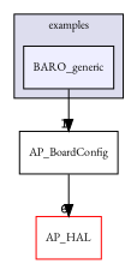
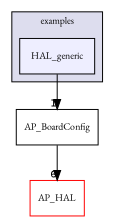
  digraph {
    compound=true
    fontname="EB Garamond"
    node [fontname="EB Garamond" fontsize=10 shape=box style=filled]
    edge [fontname="EB Garamond" labeldistance=1.5 labelfontname=Helvetica labelfontsize=10]
-   n1 [fillcolor="#eeeeff" label=BARO_generic pencolor=black]
+   n1 [fillcolor="#eeeeff" label=HAL_generic pencolor=black]
    n2 [label=AP_BoardConfig style=""]
    n3 [color=red fillcolor=white label=AP_HAL]
    subgraph cluster_1 {
      bgcolor="#ddddee"
      fontsize=10
      label=examples
      pencolor=black
      n1
    }
    n1 -> n2 [headlabel=1]
    n2 -> n3 [headlabel=6]
  }
